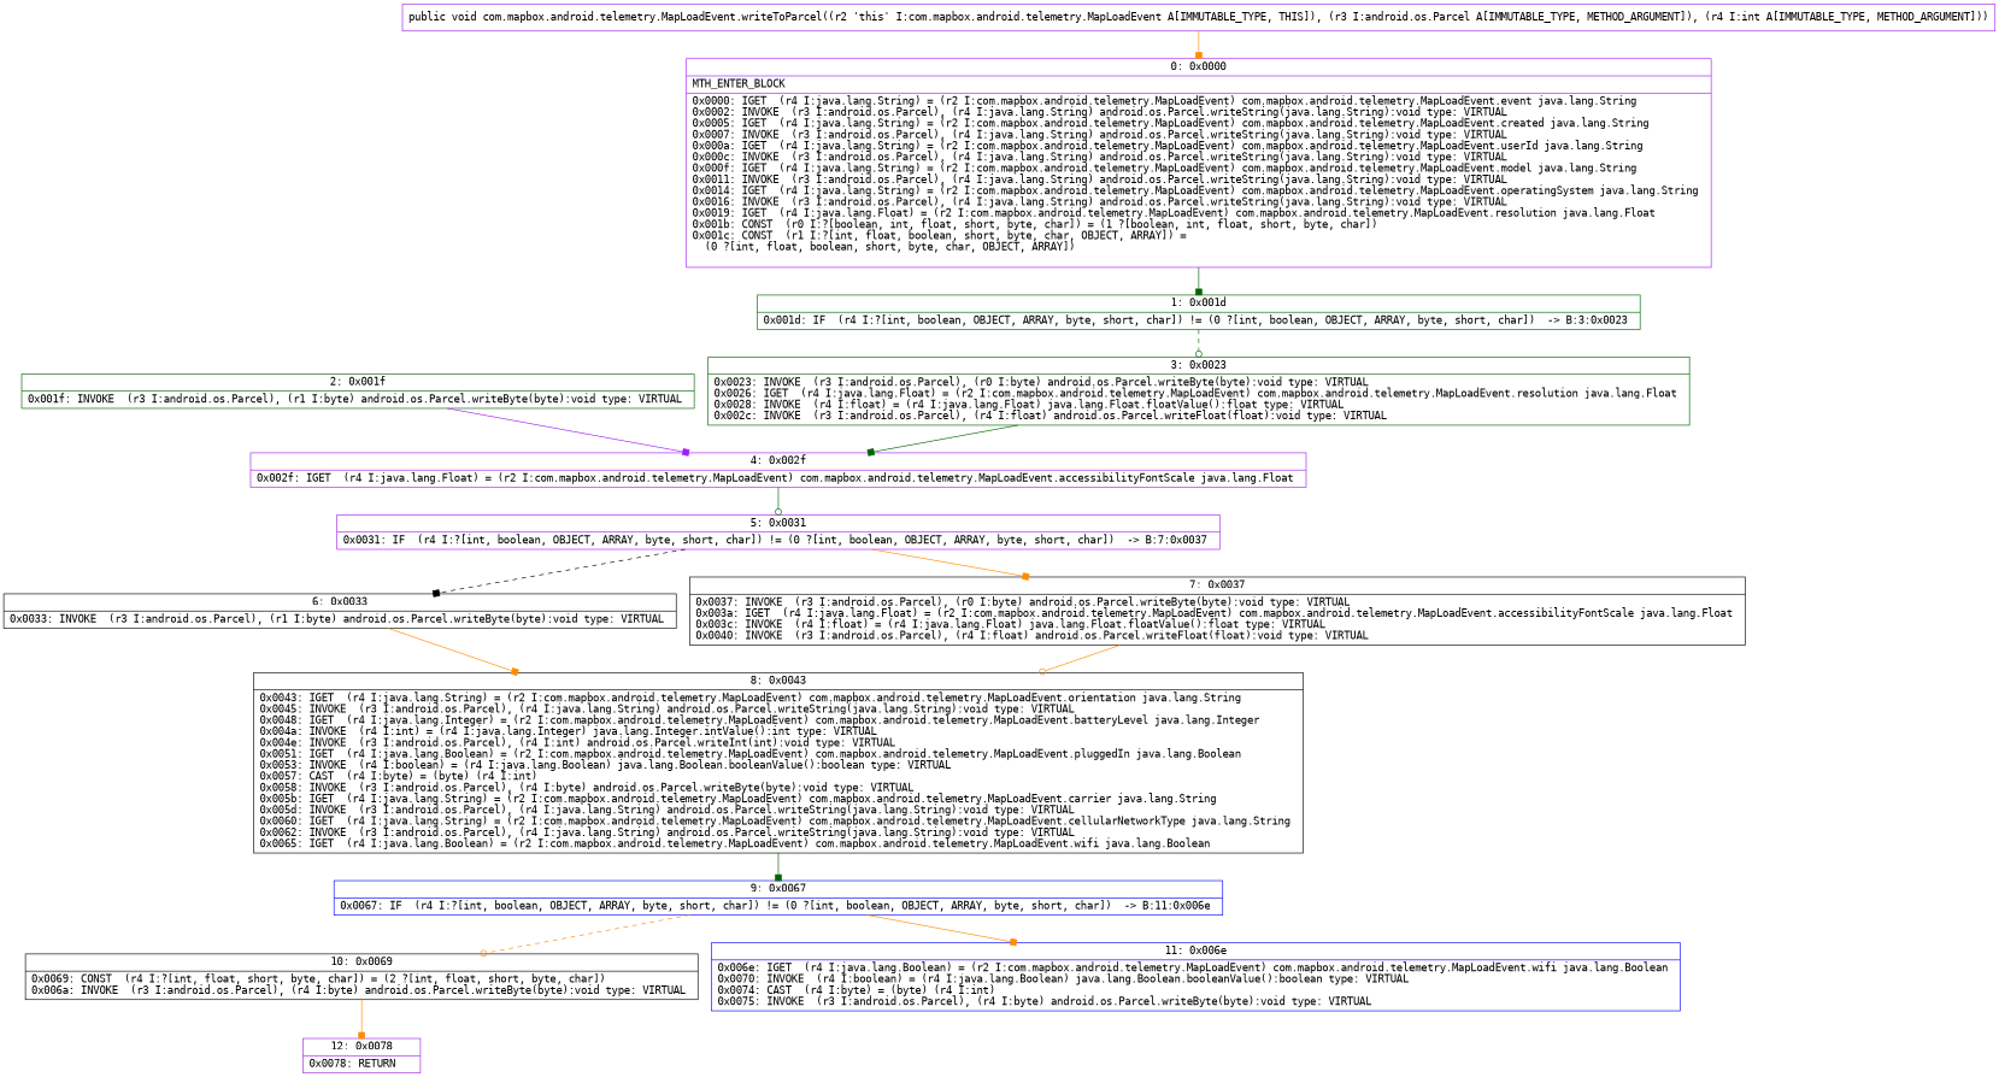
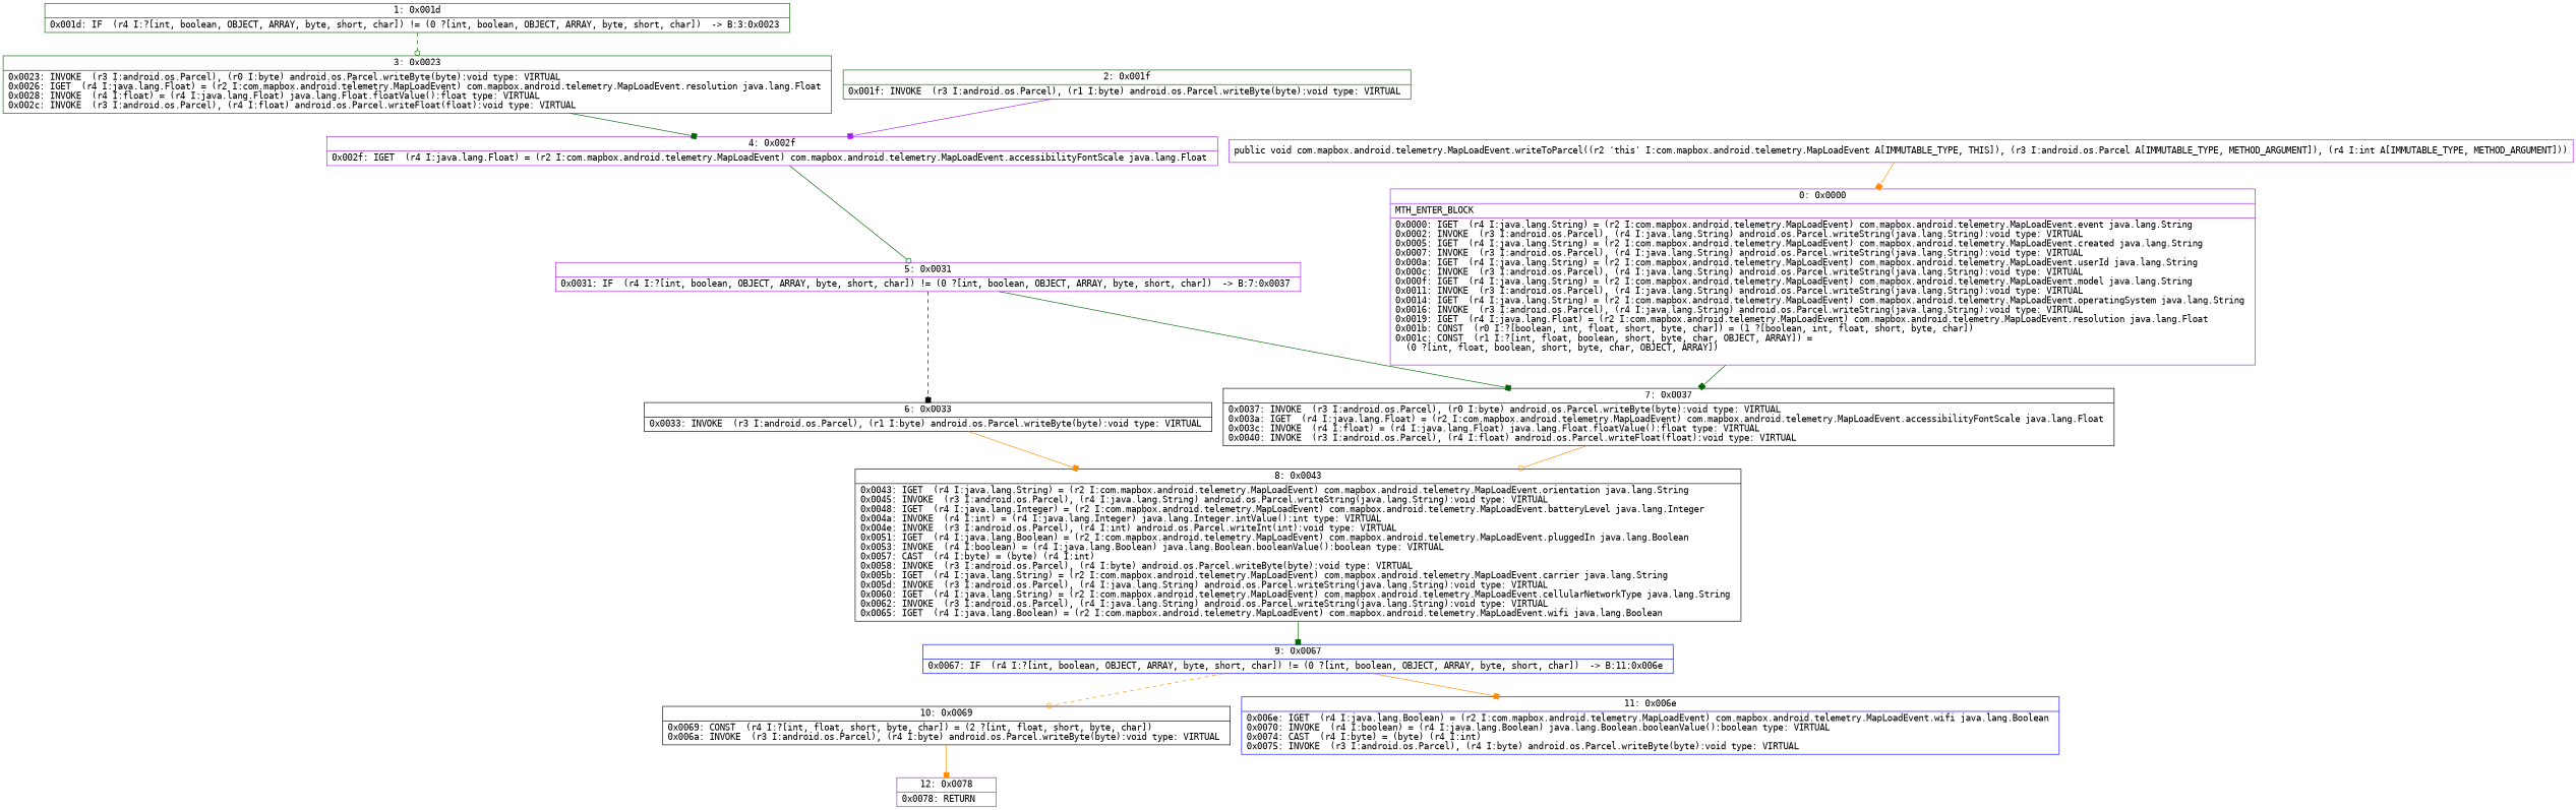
  digraph {
    fontname="DejaVu Sans Mono"
    node [color=purple fontname="DejaVu Sans Mono" shape=record]
    edge [arrowhead=box color=darkorange fontname="DejaVu Sans Mono"]
    n1 [label="{0\:\ 0x0000|MTH_ENTER_BLOCK\l|0x0000: IGET  (r4 I:java.lang.String) = (r2 I:com.mapbox.android.telemetry.MapLoadEvent) com.mapbox.android.telemetry.MapLoadEvent.event java.lang.String \l0x0002: INVOKE  (r3 I:android.os.Parcel), (r4 I:java.lang.String) android.os.Parcel.writeString(java.lang.String):void type: VIRTUAL \l0x0005: IGET  (r4 I:java.lang.String) = (r2 I:com.mapbox.android.telemetry.MapLoadEvent) com.mapbox.android.telemetry.MapLoadEvent.created java.lang.String \l0x0007: INVOKE  (r3 I:android.os.Parcel), (r4 I:java.lang.String) android.os.Parcel.writeString(java.lang.String):void type: VIRTUAL \l0x000a: IGET  (r4 I:java.lang.String) = (r2 I:com.mapbox.android.telemetry.MapLoadEvent) com.mapbox.android.telemetry.MapLoadEvent.userId java.lang.String \l0x000c: INVOKE  (r3 I:android.os.Parcel), (r4 I:java.lang.String) android.os.Parcel.writeString(java.lang.String):void type: VIRTUAL \l0x000f: IGET  (r4 I:java.lang.String) = (r2 I:com.mapbox.android.telemetry.MapLoadEvent) com.mapbox.android.telemetry.MapLoadEvent.model java.lang.String \l0x0011: INVOKE  (r3 I:android.os.Parcel), (r4 I:java.lang.String) android.os.Parcel.writeString(java.lang.String):void type: VIRTUAL \l0x0014: IGET  (r4 I:java.lang.String) = (r2 I:com.mapbox.android.telemetry.MapLoadEvent) com.mapbox.android.telemetry.MapLoadEvent.operatingSystem java.lang.String \l0x0016: INVOKE  (r3 I:android.os.Parcel), (r4 I:java.lang.String) android.os.Parcel.writeString(java.lang.String):void type: VIRTUAL \l0x0019: IGET  (r4 I:java.lang.Float) = (r2 I:com.mapbox.android.telemetry.MapLoadEvent) com.mapbox.android.telemetry.MapLoadEvent.resolution java.lang.Float \l0x001b: CONST  (r0 I:?[boolean, int, float, short, byte, char]) = (1 ?[boolean, int, float, short, byte, char]) \l0x001c: CONST  (r1 I:?[int, float, boolean, short, byte, char, OBJECT, ARRAY]) = \l  (0 ?[int, float, boolean, short, byte, char, OBJECT, ARRAY])\l \l}"]
    n2 [color=darkgreen label="{1\:\ 0x001d|0x001d: IF  (r4 I:?[int, boolean, OBJECT, ARRAY, byte, short, char]) != (0 ?[int, boolean, OBJECT, ARRAY, byte, short, char])  \-\> B:3:0x0023 \l}"]
    n3 [color=darkgreen label="{3\:\ 0x0023|0x0023: INVOKE  (r3 I:android.os.Parcel), (r0 I:byte) android.os.Parcel.writeByte(byte):void type: VIRTUAL \l0x0026: IGET  (r4 I:java.lang.Float) = (r2 I:com.mapbox.android.telemetry.MapLoadEvent) com.mapbox.android.telemetry.MapLoadEvent.resolution java.lang.Float \l0x0028: INVOKE  (r4 I:float) = (r4 I:java.lang.Float) java.lang.Float.floatValue():float type: VIRTUAL \l0x002c: INVOKE  (r3 I:android.os.Parcel), (r4 I:float) android.os.Parcel.writeFloat(float):void type: VIRTUAL \l}"]
    n4 [color=darkgreen label="{2\:\ 0x001f|0x001f: INVOKE  (r3 I:android.os.Parcel), (r1 I:byte) android.os.Parcel.writeByte(byte):void type: VIRTUAL \l}"]
    n5 [label="{4\:\ 0x002f|0x002f: IGET  (r4 I:java.lang.Float) = (r2 I:com.mapbox.android.telemetry.MapLoadEvent) com.mapbox.android.telemetry.MapLoadEvent.accessibilityFontScale java.lang.Float \l}"]
    n6 [label="{5\:\ 0x0031|0x0031: IF  (r4 I:?[int, boolean, OBJECT, ARRAY, byte, short, char]) != (0 ?[int, boolean, OBJECT, ARRAY, byte, short, char])  \-\> B:7:0x0037 \l}"]
    n7 [color=black label="{6\:\ 0x0033|0x0033: INVOKE  (r3 I:android.os.Parcel), (r1 I:byte) android.os.Parcel.writeByte(byte):void type: VIRTUAL \l}"]
    n8 [color=black label="{7\:\ 0x0037|0x0037: INVOKE  (r3 I:android.os.Parcel), (r0 I:byte) android.os.Parcel.writeByte(byte):void type: VIRTUAL \l0x003a: IGET  (r4 I:java.lang.Float) = (r2 I:com.mapbox.android.telemetry.MapLoadEvent) com.mapbox.android.telemetry.MapLoadEvent.accessibilityFontScale java.lang.Float \l0x003c: INVOKE  (r4 I:float) = (r4 I:java.lang.Float) java.lang.Float.floatValue():float type: VIRTUAL \l0x0040: INVOKE  (r3 I:android.os.Parcel), (r4 I:float) android.os.Parcel.writeFloat(float):void type: VIRTUAL \l}"]
    n9 [color=black label="{8\:\ 0x0043|0x0043: IGET  (r4 I:java.lang.String) = (r2 I:com.mapbox.android.telemetry.MapLoadEvent) com.mapbox.android.telemetry.MapLoadEvent.orientation java.lang.String \l0x0045: INVOKE  (r3 I:android.os.Parcel), (r4 I:java.lang.String) android.os.Parcel.writeString(java.lang.String):void type: VIRTUAL \l0x0048: IGET  (r4 I:java.lang.Integer) = (r2 I:com.mapbox.android.telemetry.MapLoadEvent) com.mapbox.android.telemetry.MapLoadEvent.batteryLevel java.lang.Integer \l0x004a: INVOKE  (r4 I:int) = (r4 I:java.lang.Integer) java.lang.Integer.intValue():int type: VIRTUAL \l0x004e: INVOKE  (r3 I:android.os.Parcel), (r4 I:int) android.os.Parcel.writeInt(int):void type: VIRTUAL \l0x0051: IGET  (r4 I:java.lang.Boolean) = (r2 I:com.mapbox.android.telemetry.MapLoadEvent) com.mapbox.android.telemetry.MapLoadEvent.pluggedIn java.lang.Boolean \l0x0053: INVOKE  (r4 I:boolean) = (r4 I:java.lang.Boolean) java.lang.Boolean.booleanValue():boolean type: VIRTUAL \l0x0057: CAST  (r4 I:byte) = (byte) (r4 I:int) \l0x0058: INVOKE  (r3 I:android.os.Parcel), (r4 I:byte) android.os.Parcel.writeByte(byte):void type: VIRTUAL \l0x005b: IGET  (r4 I:java.lang.String) = (r2 I:com.mapbox.android.telemetry.MapLoadEvent) com.mapbox.android.telemetry.MapLoadEvent.carrier java.lang.String \l0x005d: INVOKE  (r3 I:android.os.Parcel), (r4 I:java.lang.String) android.os.Parcel.writeString(java.lang.String):void type: VIRTUAL \l0x0060: IGET  (r4 I:java.lang.String) = (r2 I:com.mapbox.android.telemetry.MapLoadEvent) com.mapbox.android.telemetry.MapLoadEvent.cellularNetworkType java.lang.String \l0x0062: INVOKE  (r3 I:android.os.Parcel), (r4 I:java.lang.String) android.os.Parcel.writeString(java.lang.String):void type: VIRTUAL \l0x0065: IGET  (r4 I:java.lang.Boolean) = (r2 I:com.mapbox.android.telemetry.MapLoadEvent) com.mapbox.android.telemetry.MapLoadEvent.wifi java.lang.Boolean \l}"]
    n10 [color=blue label="{9\:\ 0x0067|0x0067: IF  (r4 I:?[int, boolean, OBJECT, ARRAY, byte, short, char]) != (0 ?[int, boolean, OBJECT, ARRAY, byte, short, char])  \-\> B:11:0x006e \l}"]
    n11 [color=black label="{10\:\ 0x0069|0x0069: CONST  (r4 I:?[int, float, short, byte, char]) = (2 ?[int, float, short, byte, char]) \l0x006a: INVOKE  (r3 I:android.os.Parcel), (r4 I:byte) android.os.Parcel.writeByte(byte):void type: VIRTUAL \l}"]
    n12 [color=blue label="{11\:\ 0x006e|0x006e: IGET  (r4 I:java.lang.Boolean) = (r2 I:com.mapbox.android.telemetry.MapLoadEvent) com.mapbox.android.telemetry.MapLoadEvent.wifi java.lang.Boolean \l0x0070: INVOKE  (r4 I:boolean) = (r4 I:java.lang.Boolean) java.lang.Boolean.booleanValue():boolean type: VIRTUAL \l0x0074: CAST  (r4 I:byte) = (byte) (r4 I:int) \l0x0075: INVOKE  (r3 I:android.os.Parcel), (r4 I:byte) android.os.Parcel.writeByte(byte):void type: VIRTUAL \l}"]
    n13 [label="{12\:\ 0x0078|0x0078: RETURN   \l}"]
    n14 [label="{public void com.mapbox.android.telemetry.MapLoadEvent.writeToParcel((r2 'this' I:com.mapbox.android.telemetry.MapLoadEvent A[IMMUTABLE_TYPE, THIS]), (r3 I:android.os.Parcel A[IMMUTABLE_TYPE, METHOD_ARGUMENT]), (r4 I:int A[IMMUTABLE_TYPE, METHOD_ARGUMENT])) }"]
-   n1 -> n2 [color=darkgreen]
+   n1 -> n8 [color=darkgreen]
    n2 -> n3 [arrowhead=odot color=darkgreen style=dashed]
    n3 -> n5 [color=darkgreen]
    n4 -> n5 [color=purple]
    n5 -> n6 [arrowhead=odot color=darkgreen]
    n6 -> n7 [color=black style=dashed]
-   n6 -> n8
+   n6 -> n8 [color=darkgreen]
    n7 -> n9
    n8 -> n9 [arrowhead=odot]
    n9 -> n10 [color=darkgreen]
    n10 -> n11 [arrowhead=odot style=dashed]
    n10 -> n12
    n11 -> n13
    n14 -> n1
  }
